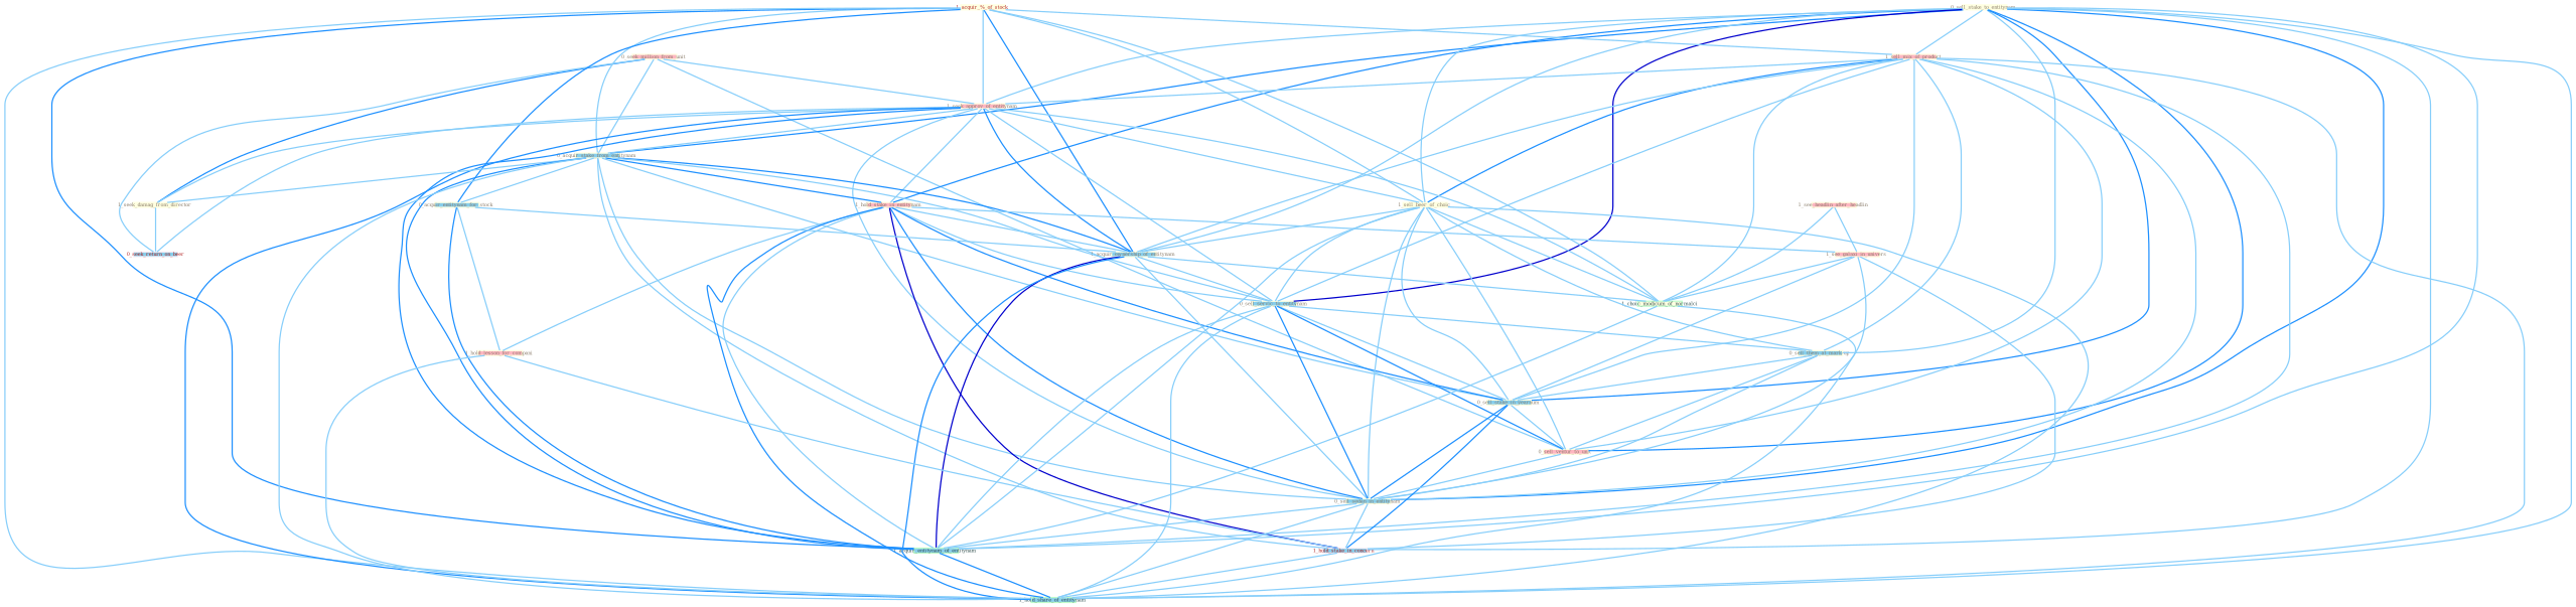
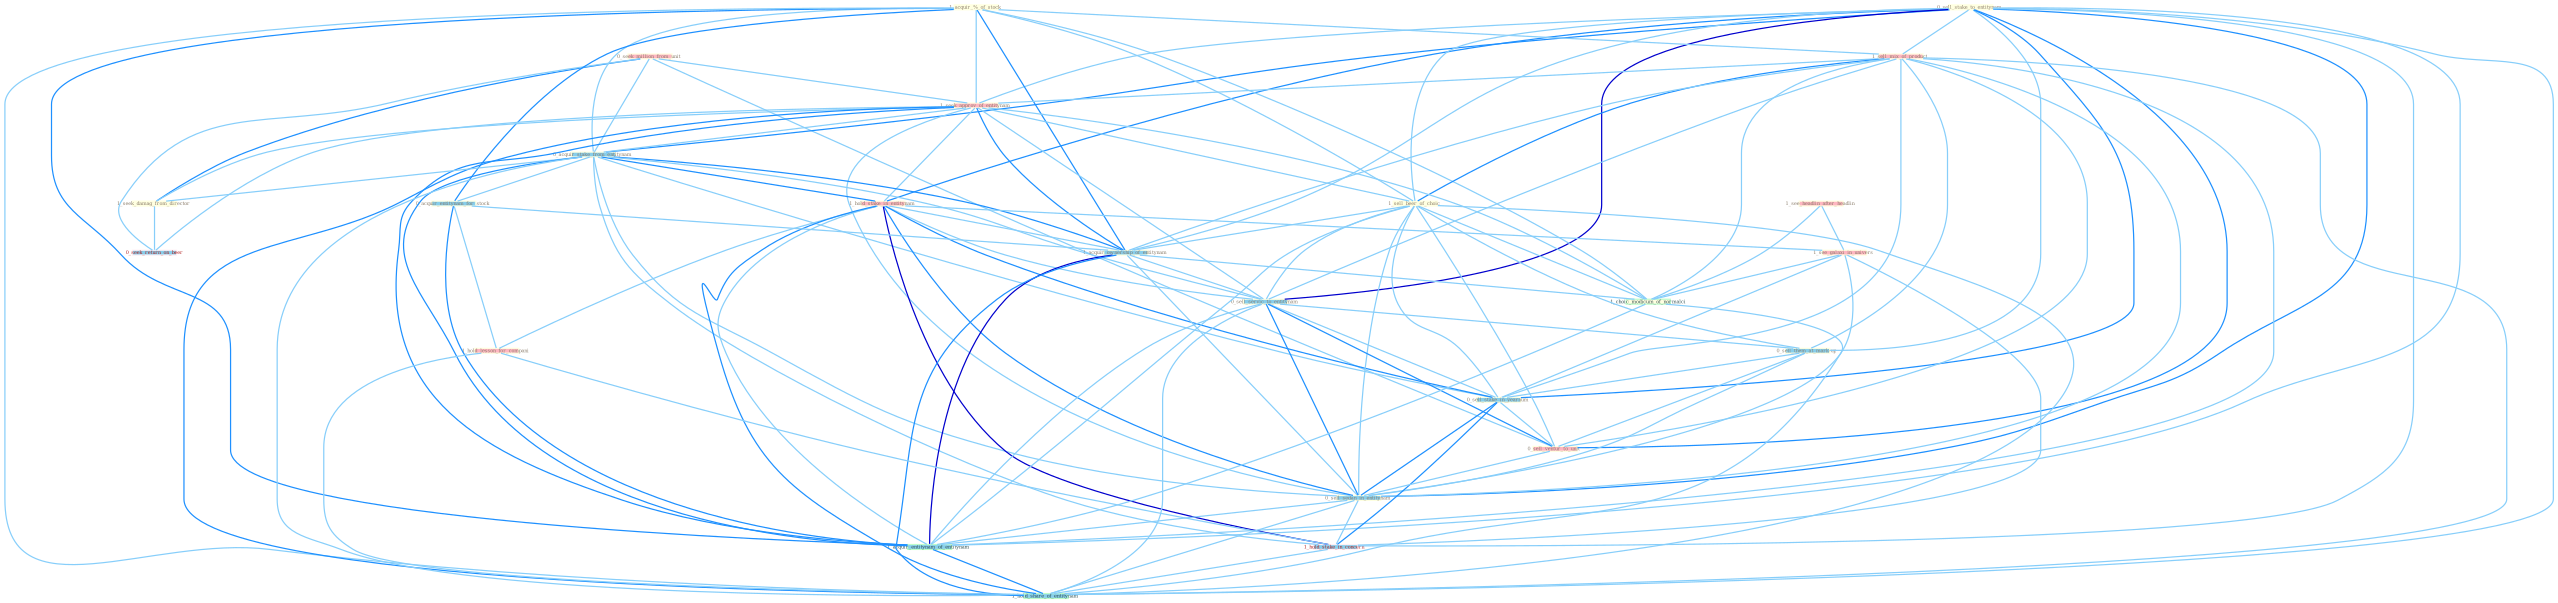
  graph {
    node [color="#ffffe0" fillcolor=skyblue fixedsize=true fontcolor="#8b7d6b" fontsize=4 shape=polygon style=filled]
    edge [color="#87cefa" w=1]
    "0_seek_million_from_unit " [fillcolor=lightpink height=.06 width=.5]
    "0_sell_stake_to_entitynam " [fillcolor=lightyellow height=.06 width=.5]
-   "1_acquir_%_of_stock " [fillcolor=lightyellow fontcolor="#b22222" height=.06 width=.5]
+   "1_acquir_%_of_stock " [fillcolor=lightyellow height=.06 width=.5]
    "1_sell_mix_of_product " [fillcolor=lightpink height=.06 width=.5]
    "1_seek_approv_of_entitynam " [fillcolor=lightpink height=.06 width=.5]
    "0_acquir_stake_from_entitynam " [height=.06 width=.5]
    "1_see_headlin_after_headlin " [fillcolor=lightpink height=.06 width=.5]
    "1_seek_damag_from_director " [fillcolor=lightyellow height=.06 width=.5]
    "1_hold_stake_in_entitynam " [fillcolor=lightpink height=.06 width=.5]
    "1_see_galaxi_in_univers " [fillcolor=lightpink height=.06 width=.5]
    "1_sell_beer_of_choic " [fillcolor=lightyellow height=.06 width=.5]
    "0_acquir_entitynam_for_stock " [height=.06 width=.5]
    "1_acquir_ownership_of_entitynam " [height=.06 width=.5]
    "0_sell_servic_to_entitynam " [height=.06 width=.5]
    "0_sell_them_at_mark-up " [height=.06 width=.5]
    "1_hold_lesson_for_compani " [fillcolor=lightpink height=.06 width=.5]
    "0_sell_stake_in_yearnum " [height=.06 width=.5]
    "0_sell_ventur_to_unit " [fillcolor=lightpink height=.06 width=.5]
    "0_sell_sedan_in_entitynam " [height=.06 width=.5]
    "1_hold_stake_in_concern " [color="#fff0f5" fontcolor="#b22222" height=.06 width=.5]
    n21 [color="#fff0f5" fontcolor="#b22222" height=.06 label="0_seek_return_on_beer" width=.5]
    "1_acquir_entitynam_of_entitynam " [color="#BDFCC9" fontcolor="#2f4f4f" height=.06 width=.5]
    "1_hold_share_of_entitynam " [color="#BDFCC9" fontcolor="#2f4f4f" height=.06 width=.5]
    n24 [color="#BDFCC9" fillcolor=lightyellow fontcolor="#2f4f4f" height=.06 label="1_choic_modicum_of_normalci" width=.5]
    subgraph sub_1 {
      "0_seek_million_from_unit "
      "0_sell_stake_to_entitynam "
      "1_acquir_%_of_stock "
      "1_sell_mix_of_product "
      "1_seek_approv_of_entitynam "
      "0_acquir_stake_from_entitynam "
      "1_see_headlin_after_headlin "
      "1_seek_damag_from_director "
      "1_hold_stake_in_entitynam "
      "1_see_galaxi_in_univers "
      "1_sell_beer_of_choic "
      "0_acquir_entitynam_for_stock "
      "1_acquir_ownership_of_entitynam "
      "0_sell_servic_to_entitynam "
      "0_sell_them_at_mark-up "
      "1_hold_lesson_for_compani "
      "0_sell_stake_in_yearnum "
      "0_sell_ventur_to_unit "
      "0_sell_sedan_in_entitynam "
    }
    subgraph sub_2 {
      "1_hold_stake_in_concern "
      n21
    }
    "0_seek_million_from_unit " -- "1_seek_approv_of_entitynam "
    "0_seek_million_from_unit " -- "0_acquir_stake_from_entitynam "
    "0_seek_million_from_unit " -- "1_seek_damag_from_director " [color="#1e90ff" w=2]
    "0_seek_million_from_unit " -- "0_sell_ventur_to_unit "
    "0_seek_million_from_unit " -- n21
    "0_sell_stake_to_entitynam " -- "1_sell_mix_of_product "
    "0_sell_stake_to_entitynam " -- "1_seek_approv_of_entitynam "
    "0_sell_stake_to_entitynam " -- "0_acquir_stake_from_entitynam " [color="#1e90ff" w=2]
    "0_sell_stake_to_entitynam " -- "1_hold_stake_in_entitynam " [color="#1e90ff" w=2]
    "0_sell_stake_to_entitynam " -- "1_sell_beer_of_choic "
    "0_sell_stake_to_entitynam " -- "1_acquir_ownership_of_entitynam "
    "0_sell_stake_to_entitynam " -- "0_sell_servic_to_entitynam " [color="#0000cd" w=3]
    "0_sell_stake_to_entitynam " -- "0_sell_them_at_mark-up "
    "0_sell_stake_to_entitynam " -- "0_sell_stake_in_yearnum " [color="#1e90ff" w=2]
    "0_sell_stake_to_entitynam " -- "0_sell_ventur_to_unit " [color="#1e90ff" w=2]
    "0_sell_stake_to_entitynam " -- "0_sell_sedan_in_entitynam " [color="#1e90ff" w=2]
    "0_sell_stake_to_entitynam " -- "1_hold_stake_in_concern "
    "0_sell_stake_to_entitynam " -- "1_acquir_entitynam_of_entitynam "
    "0_sell_stake_to_entitynam " -- "1_hold_share_of_entitynam "
    "1_acquir_%_of_stock " -- "1_sell_mix_of_product "
    "1_acquir_%_of_stock " -- "1_seek_approv_of_entitynam "
    "1_acquir_%_of_stock " -- "0_acquir_stake_from_entitynam "
    "1_acquir_%_of_stock " -- "1_sell_beer_of_choic "
    "1_acquir_%_of_stock " -- "0_acquir_entitynam_for_stock " [color="#1e90ff" w=2]
    "1_acquir_%_of_stock " -- "1_acquir_ownership_of_entitynam " [color="#1e90ff" w=2]
    "1_acquir_%_of_stock " -- "1_acquir_entitynam_of_entitynam " [color="#1e90ff" w=2]
    "1_acquir_%_of_stock " -- "1_hold_share_of_entitynam "
    "1_acquir_%_of_stock " -- n24
    "1_sell_mix_of_product " -- "1_seek_approv_of_entitynam "
    "1_sell_mix_of_product " -- "1_sell_beer_of_choic " [color="#1e90ff" w=2]
    "1_sell_mix_of_product " -- "1_acquir_ownership_of_entitynam "
    "1_sell_mix_of_product " -- "0_sell_servic_to_entitynam "
    "1_sell_mix_of_product " -- "0_sell_them_at_mark-up "
    "1_sell_mix_of_product " -- "0_sell_stake_in_yearnum "
    "1_sell_mix_of_product " -- "0_sell_ventur_to_unit "
    "1_sell_mix_of_product " -- "0_sell_sedan_in_entitynam "
    "1_sell_mix_of_product " -- "1_acquir_entitynam_of_entitynam "
    "1_sell_mix_of_product " -- "1_hold_share_of_entitynam "
    "1_sell_mix_of_product " -- n24
    "1_seek_approv_of_entitynam " -- "0_acquir_stake_from_entitynam "
    "1_seek_approv_of_entitynam " -- "1_seek_damag_from_director "
    "1_seek_approv_of_entitynam " -- "1_hold_stake_in_entitynam "
    "1_seek_approv_of_entitynam " -- "1_sell_beer_of_choic "
    "1_seek_approv_of_entitynam " -- "1_acquir_ownership_of_entitynam " [color="#1e90ff" w=2]
    "1_seek_approv_of_entitynam " -- "0_sell_servic_to_entitynam "
    "1_seek_approv_of_entitynam " -- "0_sell_sedan_in_entitynam "
    "1_seek_approv_of_entitynam " -- n21
    "1_seek_approv_of_entitynam " -- "1_acquir_entitynam_of_entitynam " [color="#1e90ff" w=2]
    "1_seek_approv_of_entitynam " -- "1_hold_share_of_entitynam " [color="#1e90ff" w=2]
    "1_seek_approv_of_entitynam " -- n24
    "0_acquir_stake_from_entitynam " -- "1_seek_damag_from_director "
    "0_acquir_stake_from_entitynam " -- "1_hold_stake_in_entitynam " [color="#1e90ff" w=2]
    "0_acquir_stake_from_entitynam " -- "0_acquir_entitynam_for_stock "
    "0_acquir_stake_from_entitynam " -- "1_acquir_ownership_of_entitynam " [color="#1e90ff" w=2]
    "0_acquir_stake_from_entitynam " -- "0_sell_servic_to_entitynam "
    "0_acquir_stake_from_entitynam " -- "0_sell_stake_in_yearnum "
    "0_acquir_stake_from_entitynam " -- "0_sell_sedan_in_entitynam "
    "0_acquir_stake_from_entitynam " -- "1_hold_stake_in_concern "
    "0_acquir_stake_from_entitynam " -- "1_acquir_entitynam_of_entitynam " [color="#1e90ff" w=2]
    "0_acquir_stake_from_entitynam " -- "1_hold_share_of_entitynam "
    "1_see_headlin_after_headlin " -- "1_see_galaxi_in_univers "
    "1_see_headlin_after_headlin " -- n24
    "1_seek_damag_from_director " -- n21
    "1_hold_stake_in_entitynam " -- "1_see_galaxi_in_univers "
    "1_hold_stake_in_entitynam " -- "1_acquir_ownership_of_entitynam "
    "1_hold_stake_in_entitynam " -- "0_sell_servic_to_entitynam "
    "1_hold_stake_in_entitynam " -- "1_hold_lesson_for_compani "
    "1_hold_stake_in_entitynam " -- "0_sell_stake_in_yearnum " [color="#1e90ff" w=2]
    "1_hold_stake_in_entitynam " -- "0_sell_sedan_in_entitynam " [color="#1e90ff" w=2]
    "1_hold_stake_in_entitynam " -- "1_hold_stake_in_concern " [color="#0000cd" w=3]
    "1_hold_stake_in_entitynam " -- "1_acquir_entitynam_of_entitynam "
    "1_hold_stake_in_entitynam " -- "1_hold_share_of_entitynam " [color="#1e90ff" w=2]
    "1_see_galaxi_in_univers " -- "0_sell_stake_in_yearnum "
    "1_see_galaxi_in_univers " -- "0_sell_sedan_in_entitynam "
    "1_see_galaxi_in_univers " -- "1_hold_stake_in_concern "
    "1_see_galaxi_in_univers " -- n24
    "1_sell_beer_of_choic " -- "1_acquir_ownership_of_entitynam "
    "1_sell_beer_of_choic " -- "0_sell_servic_to_entitynam "
    "1_sell_beer_of_choic " -- "0_sell_them_at_mark-up "
    "1_sell_beer_of_choic " -- "0_sell_stake_in_yearnum "
    "1_sell_beer_of_choic " -- "0_sell_ventur_to_unit "
    "1_sell_beer_of_choic " -- "0_sell_sedan_in_entitynam "
    "1_sell_beer_of_choic " -- "1_acquir_entitynam_of_entitynam "
    "1_sell_beer_of_choic " -- "1_hold_share_of_entitynam "
    "1_sell_beer_of_choic " -- n24
    "0_acquir_entitynam_for_stock " -- "1_acquir_ownership_of_entitynam "
    "0_acquir_entitynam_for_stock " -- "1_hold_lesson_for_compani "
    "0_acquir_entitynam_for_stock " -- "1_acquir_entitynam_of_entitynam " [color="#1e90ff" w=2]
    "1_acquir_ownership_of_entitynam " -- "0_sell_servic_to_entitynam "
    "1_acquir_ownership_of_entitynam " -- "0_sell_sedan_in_entitynam "
    "1_acquir_ownership_of_entitynam " -- "1_acquir_entitynam_of_entitynam " [color="#0000cd" w=3]
    "1_acquir_ownership_of_entitynam " -- "1_hold_share_of_entitynam " [color="#1e90ff" w=2]
    "1_acquir_ownership_of_entitynam " -- n24
    "0_sell_servic_to_entitynam " -- "0_sell_them_at_mark-up "
    "0_sell_servic_to_entitynam " -- "0_sell_stake_in_yearnum "
    "0_sell_servic_to_entitynam " -- "0_sell_ventur_to_unit " [color="#1e90ff" w=2]
    "0_sell_servic_to_entitynam " -- "0_sell_sedan_in_entitynam " [color="#1e90ff" w=2]
    "0_sell_servic_to_entitynam " -- "1_acquir_entitynam_of_entitynam "
    "0_sell_servic_to_entitynam " -- "1_hold_share_of_entitynam "
    "0_sell_them_at_mark-up " -- "0_sell_stake_in_yearnum "
    "0_sell_them_at_mark-up " -- "0_sell_ventur_to_unit "
    "0_sell_them_at_mark-up " -- "0_sell_sedan_in_entitynam "
    "1_hold_lesson_for_compani " -- "1_hold_stake_in_concern "
    "1_hold_lesson_for_compani " -- "1_hold_share_of_entitynam "
    "0_sell_stake_in_yearnum " -- "0_sell_ventur_to_unit "
    "0_sell_stake_in_yearnum " -- "0_sell_sedan_in_entitynam " [color="#1e90ff" w=2]
    "0_sell_stake_in_yearnum " -- "1_hold_stake_in_concern " [color="#1e90ff" w=2]
    "0_sell_ventur_to_unit " -- "0_sell_sedan_in_entitynam "
    "0_sell_sedan_in_entitynam " -- "1_hold_stake_in_concern "
    "0_sell_sedan_in_entitynam " -- "1_acquir_entitynam_of_entitynam "
    "0_sell_sedan_in_entitynam " -- "1_hold_share_of_entitynam "
    "1_hold_stake_in_concern " -- "1_hold_share_of_entitynam "
    "1_acquir_entitynam_of_entitynam " -- "1_hold_share_of_entitynam " [color="#1e90ff" w=2]
    n24 -- "1_acquir_entitynam_of_entitynam "
    n24 -- "1_hold_share_of_entitynam "
  }
